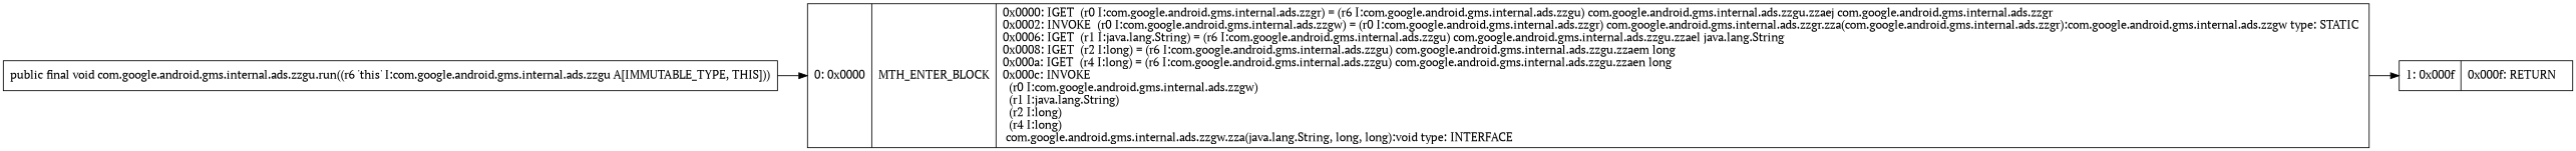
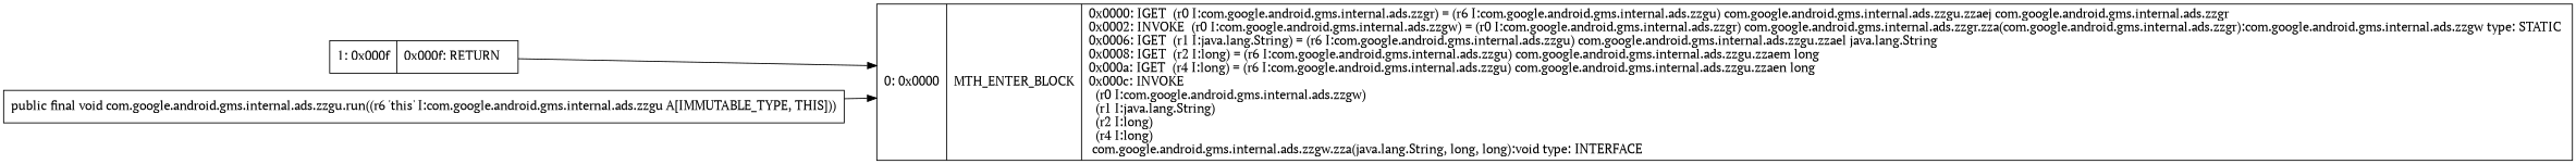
  digraph {
    rankdir=LR
    fontname="PT Serif"
    node [shape=record fontname="PT Serif"]
    edge [fontname="PT Serif"]
    n1 [label="{0\:\ 0x0000|MTH_ENTER_BLOCK\l|0x0000: IGET  (r0 I:com.google.android.gms.internal.ads.zzgr) = (r6 I:com.google.android.gms.internal.ads.zzgu) com.google.android.gms.internal.ads.zzgu.zzaej com.google.android.gms.internal.ads.zzgr \l0x0002: INVOKE  (r0 I:com.google.android.gms.internal.ads.zzgw) = (r0 I:com.google.android.gms.internal.ads.zzgr) com.google.android.gms.internal.ads.zzgr.zza(com.google.android.gms.internal.ads.zzgr):com.google.android.gms.internal.ads.zzgw type: STATIC \l0x0006: IGET  (r1 I:java.lang.String) = (r6 I:com.google.android.gms.internal.ads.zzgu) com.google.android.gms.internal.ads.zzgu.zzael java.lang.String \l0x0008: IGET  (r2 I:long) = (r6 I:com.google.android.gms.internal.ads.zzgu) com.google.android.gms.internal.ads.zzgu.zzaem long \l0x000a: IGET  (r4 I:long) = (r6 I:com.google.android.gms.internal.ads.zzgu) com.google.android.gms.internal.ads.zzgu.zzaen long \l0x000c: INVOKE  \l  (r0 I:com.google.android.gms.internal.ads.zzgw)\l  (r1 I:java.lang.String)\l  (r2 I:long)\l  (r4 I:long)\l com.google.android.gms.internal.ads.zzgw.zza(java.lang.String, long, long):void type: INTERFACE \l}"]
    n2 [label="{1\:\ 0x000f|0x000f: RETURN   \l}"]
    n3 [label="{public final void com.google.android.gms.internal.ads.zzgu.run((r6 'this' I:com.google.android.gms.internal.ads.zzgu A[IMMUTABLE_TYPE, THIS])) }"]
-   n1 -> n2
+   n2 -> n1
    n3 -> n1
  }
